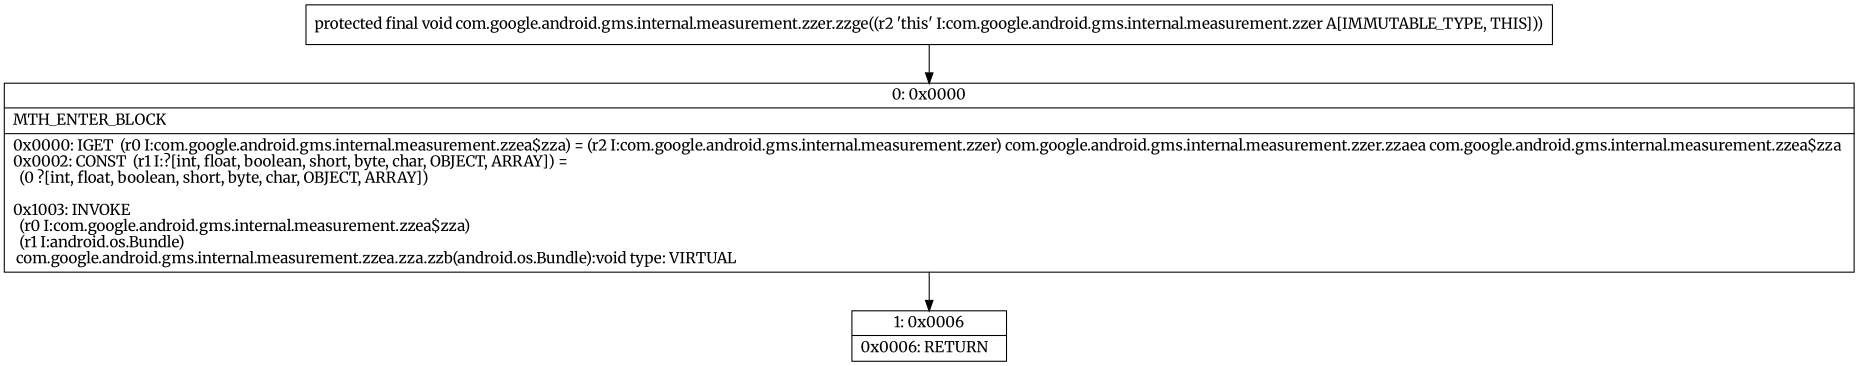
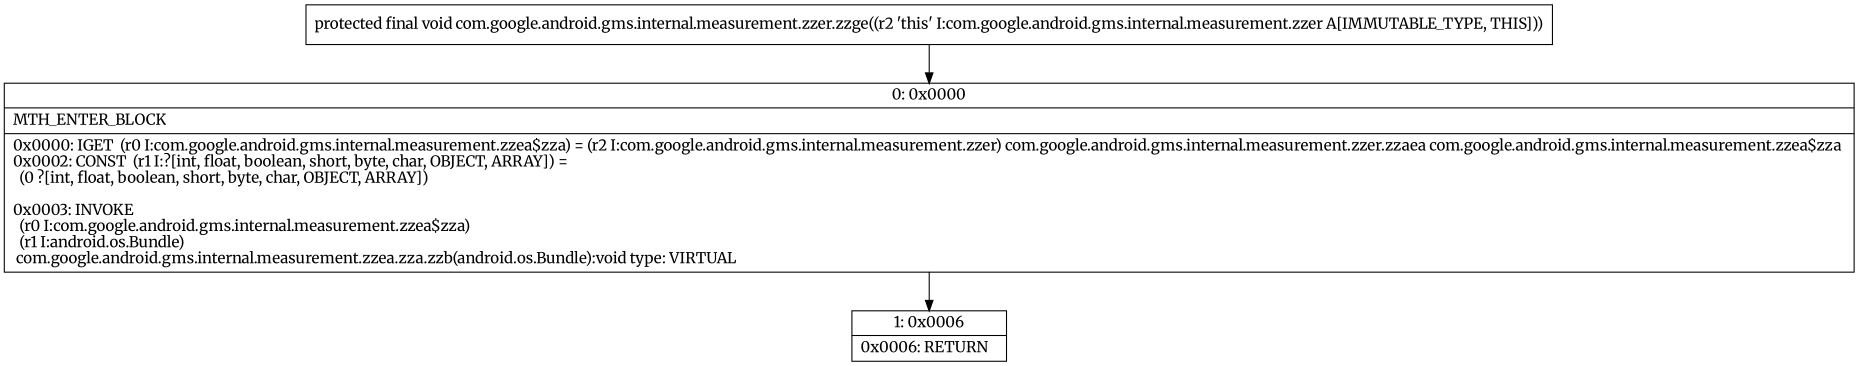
  digraph {
    fontname=Merriweather
    node [shape=record fontname=Merriweather]
    edge [fontname=Merriweather]
-   n1 [label="{0\:\ 0x0000|MTH_ENTER_BLOCK\l|0x0000: IGET  (r0 I:com.google.android.gms.internal.measurement.zzea$zza) = (r2 I:com.google.android.gms.internal.measurement.zzer) com.google.android.gms.internal.measurement.zzer.zzaea com.google.android.gms.internal.measurement.zzea$zza \l0x0002: CONST  (r1 I:?[int, float, boolean, short, byte, char, OBJECT, ARRAY]) = \l  (0 ?[int, float, boolean, short, byte, char, OBJECT, ARRAY])\l \l0x1003: INVOKE  \l  (r0 I:com.google.android.gms.internal.measurement.zzea$zza)\l  (r1 I:android.os.Bundle)\l com.google.android.gms.internal.measurement.zzea.zza.zzb(android.os.Bundle):void type: VIRTUAL \l}"]
+   n1 [label="{0\:\ 0x0000|MTH_ENTER_BLOCK\l|0x0000: IGET  (r0 I:com.google.android.gms.internal.measurement.zzea$zza) = (r2 I:com.google.android.gms.internal.measurement.zzer) com.google.android.gms.internal.measurement.zzer.zzaea com.google.android.gms.internal.measurement.zzea$zza \l0x0002: CONST  (r1 I:?[int, float, boolean, short, byte, char, OBJECT, ARRAY]) = \l  (0 ?[int, float, boolean, short, byte, char, OBJECT, ARRAY])\l \l0x0003: INVOKE  \l  (r0 I:com.google.android.gms.internal.measurement.zzea$zza)\l  (r1 I:android.os.Bundle)\l com.google.android.gms.internal.measurement.zzea.zza.zzb(android.os.Bundle):void type: VIRTUAL \l}"]
    n2 [label="{1\:\ 0x0006|0x0006: RETURN   \l}"]
    n3 [label="{protected final void com.google.android.gms.internal.measurement.zzer.zzge((r2 'this' I:com.google.android.gms.internal.measurement.zzer A[IMMUTABLE_TYPE, THIS])) }"]
    n1 -> n2
    n3 -> n1
  }
